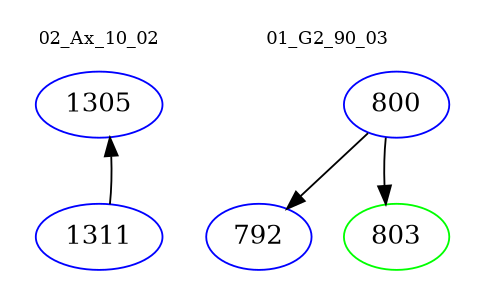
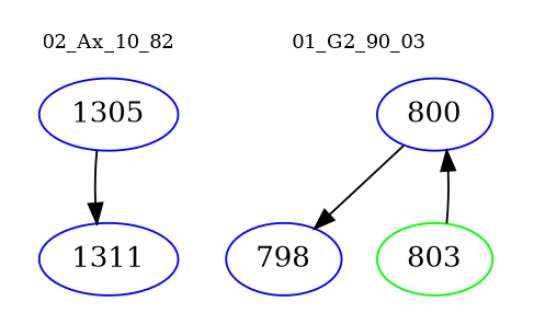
  digraph {
    node [color=blue]
    edge [color=black]
    n1 [label=1305]
    n2 [label=1311]
    n3 [label=800]
-   n4 [label=792]
+   n4 [label=798]
    n5 [color=green label=803]
    subgraph cluster_1 {
      color=white
      fontsize=10
-     label="02_Ax_10_02"
+     label="02_Ax_10_82"
      n1
      n2
    }
    subgraph cluster_2 {
      color=white
      fontsize=10
      label="01_G2_90_03"
      n3
      n4
      n5
    }
-   n2 -> n1
+   n1 -> n2
    n3 -> n4
-   n3 -> n5
+   n5 -> n3
  }
